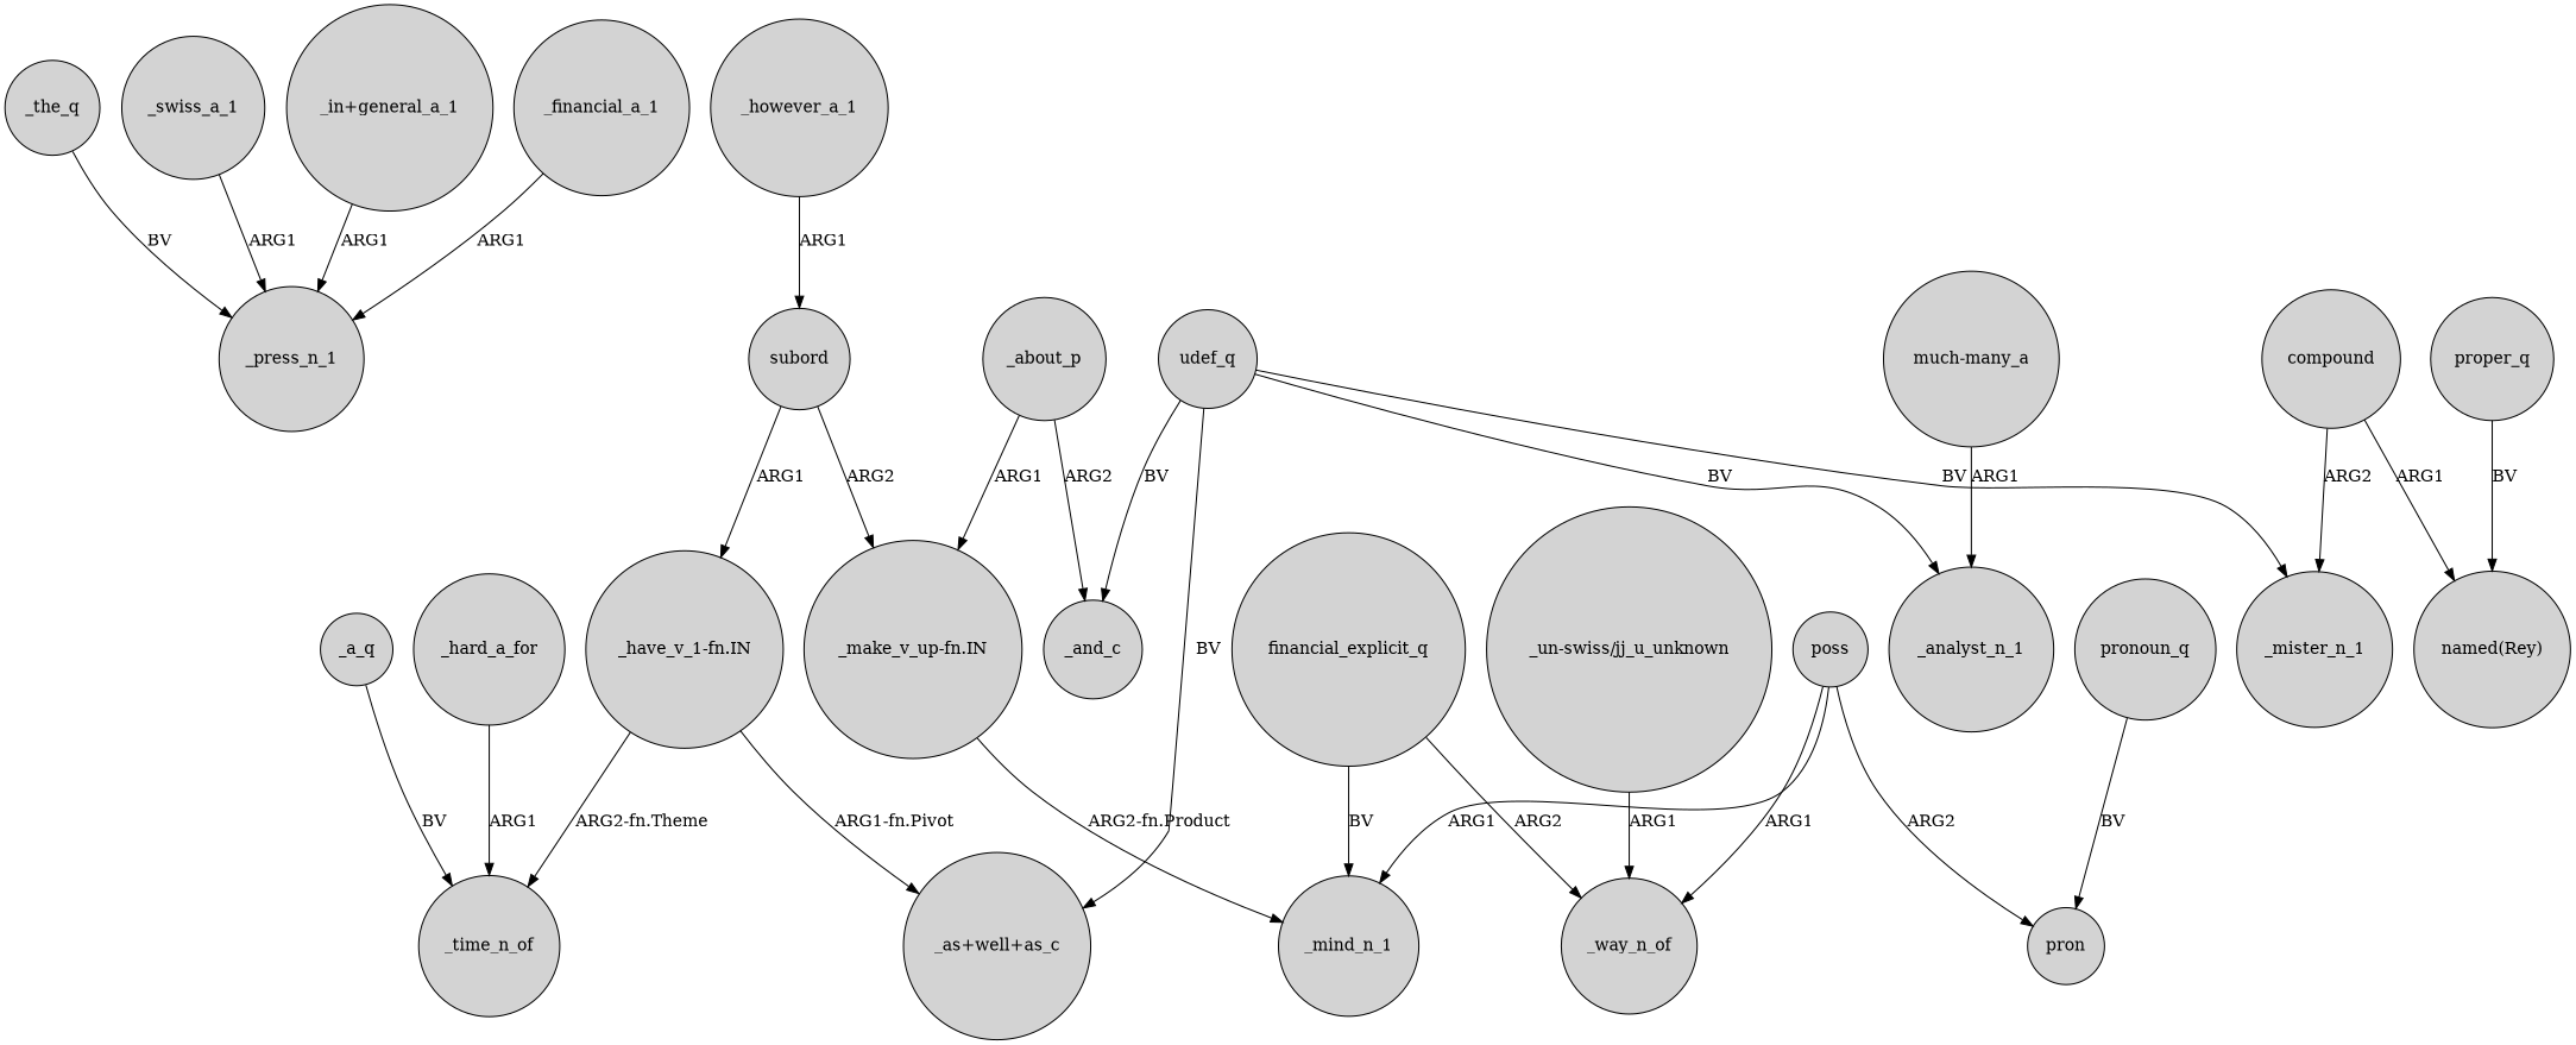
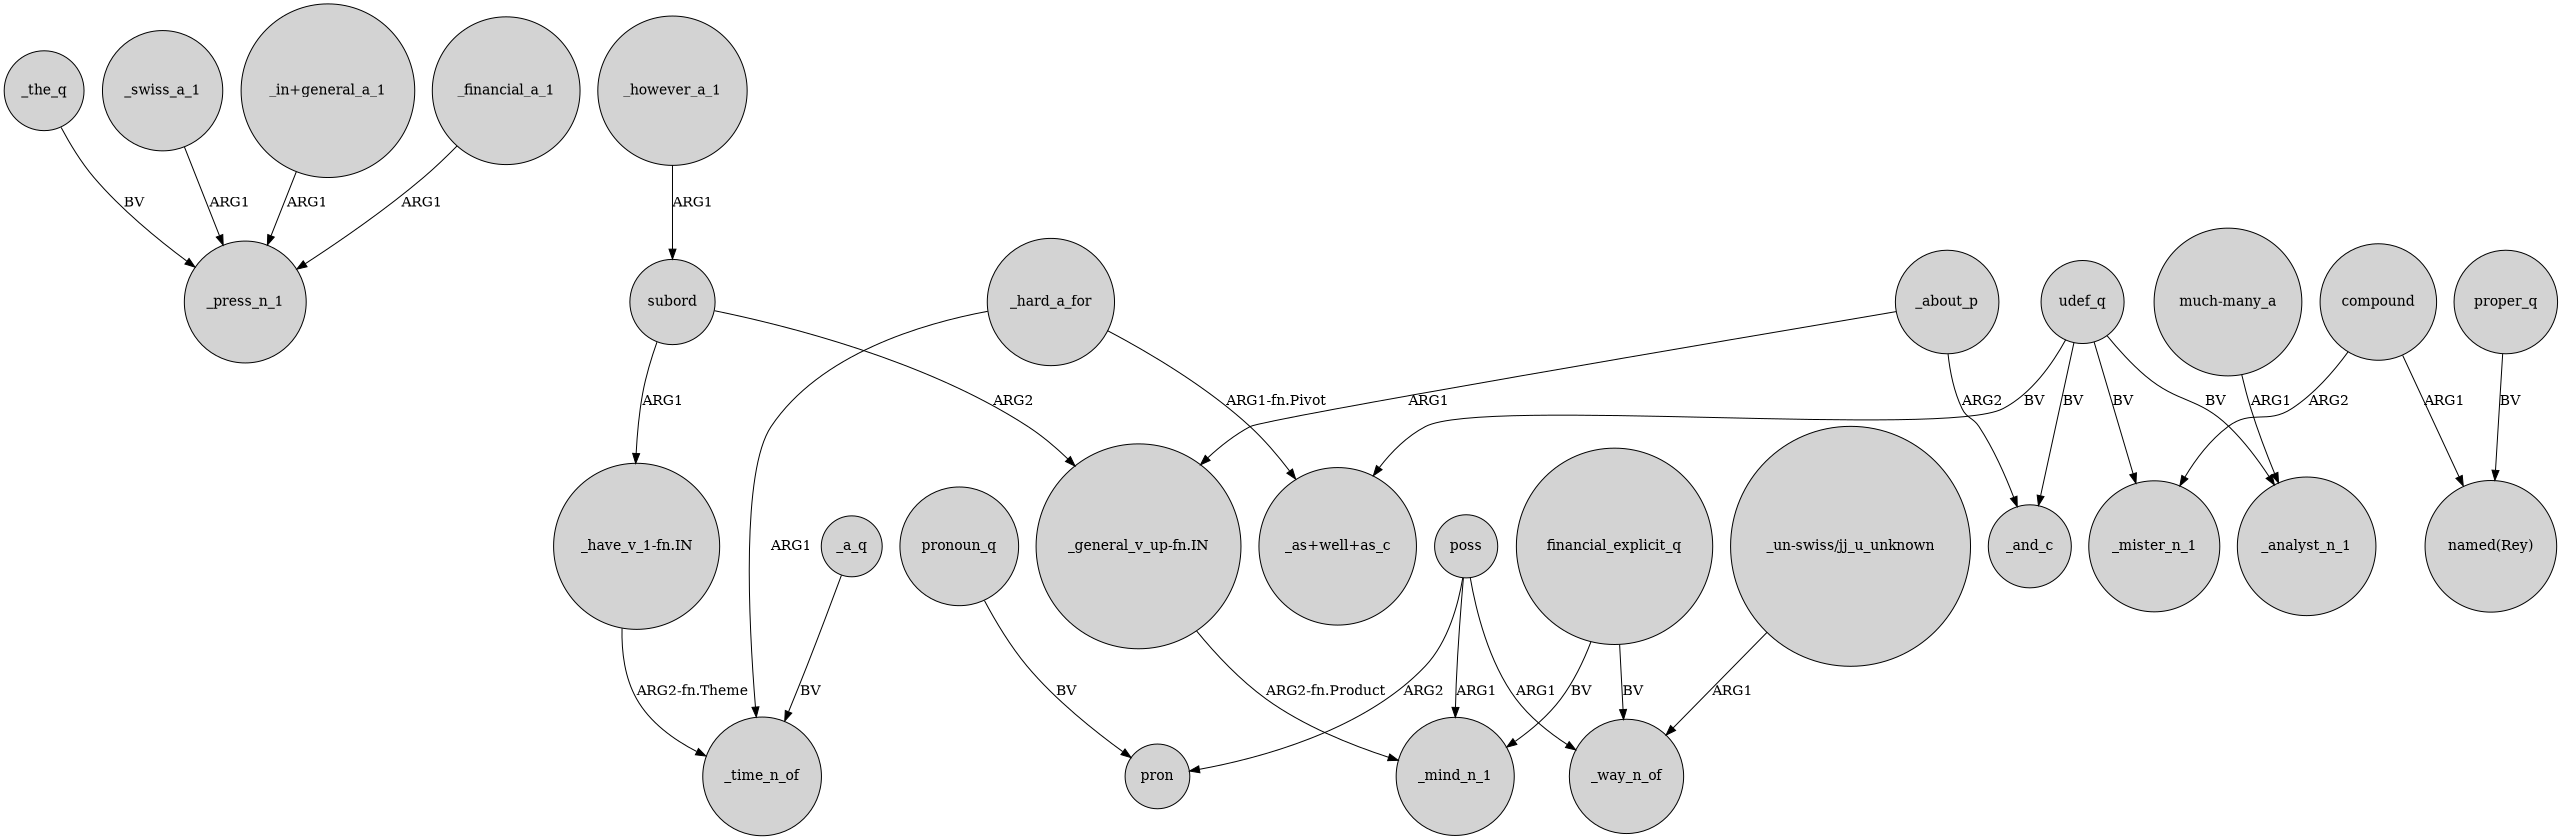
  digraph {
    node [shape=circle style=filled]
    _the_q
    _press_n_1
    udef_q
    "_as+well+as_c"
    _mister_n_1
    _analyst_n_1
    _and_c
    "_have_v_1-fn.IN"
    _time_n_of
    poss
    pron
    _mind_n_1
    _way_n_of
    _swiss_a_1
-   "_make_v_up-fn.IN"
+   "_make_v_up-fn.IN" [label="_general_v_up-fn.IN"]
    compound
    "named(Rey)"
    _a_q
    "_in+general_a_1"
    _however_a_1
    subord
    "much-many_a"
    n23 [label=financial_explicit_q]
    _hard_a_for
    _about_p
    "_un-swiss/jj_u_unknown"
    pronoun_q
    _financial_a_1
    proper_q
    _the_q -> _press_n_1 [label=BV]
    udef_q -> "_as+well+as_c" [label=BV]
    udef_q -> _mister_n_1 [label=BV]
    udef_q -> _analyst_n_1 [label=BV]
    udef_q -> _and_c [label=BV]
-   "_have_v_1-fn.IN" -> "_as+well+as_c" [label="ARG1-fn.Pivot"]
+   _hard_a_for -> "_as+well+as_c" [label="ARG1-fn.Pivot"]
    "_have_v_1-fn.IN" -> _time_n_of [label="ARG2-fn.Theme"]
    poss -> pron [label=ARG2]
    poss -> _mind_n_1 [label=ARG1]
    poss -> _way_n_of [label=ARG1]
    _swiss_a_1 -> _press_n_1 [label=ARG1]
    "_make_v_up-fn.IN" -> _mind_n_1 [label="ARG2-fn.Product"]
    compound -> _mister_n_1 [label=ARG2]
    compound -> "named(Rey)" [label=ARG1]
    _a_q -> _time_n_of [label=BV]
    "_in+general_a_1" -> _press_n_1 [label=ARG1]
    _however_a_1 -> subord [label=ARG1]
    subord -> "_have_v_1-fn.IN" [label=ARG1]
    subord -> "_make_v_up-fn.IN" [label=ARG2]
    "much-many_a" -> _analyst_n_1 [label=ARG1]
    n23 -> _mind_n_1 [label=BV]
-   n23 -> _way_n_of [label=ARG2]
+   n23 -> _way_n_of [label=BV]
    _hard_a_for -> _time_n_of [label=ARG1]
    _about_p -> _and_c [label=ARG2]
    _about_p -> "_make_v_up-fn.IN" [label=ARG1]
    "_un-swiss/jj_u_unknown" -> _way_n_of [label=ARG1]
    pronoun_q -> pron [label=BV]
    _financial_a_1 -> _press_n_1 [label=ARG1]
    proper_q -> "named(Rey)" [label=BV]
  }
